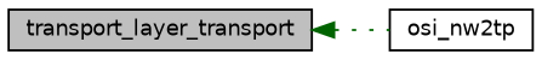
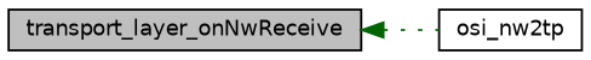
  digraph {
    rankdir=LR
    node [color=black fontname=Helvetica fontsize=10 shape=record style=filled]
-   n1 [fillcolor=grey75 fontcolor=black height=0.2 label=transport_layer_transport width=0.4]
+   n1 [fillcolor=grey75 fontcolor=black height=0.2 label=transport_layer_onNwReceive width=0.4]
    n2 [fillcolor=white height=0.2 label=osi_nw2tp width=0.4]
    n1 -> n2 [color=darkgreen dir=back fontname=Helvetica fontsize=10 labelfontname=Helvetica labelfontsize=10 style=dotted]
  }
